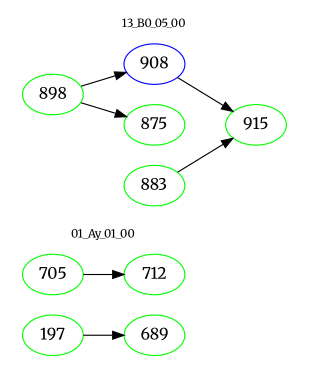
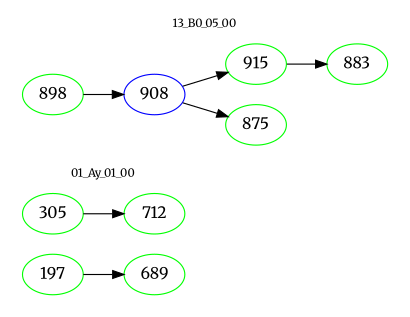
  digraph {
    fontname=Merriweather
    rankdir=LR
    node [color=green fontname=Merriweather]
    edge [color=black fontname=Merriweather]
-   n1 [label=705]
+   n1 [label=305]
    n2 [label=712]
    n3 [label=197]
    n4 [label=689]
    n5 [label=898]
    n6 [label=875]
    n7 [color=blue label=908]
    n8 [label=915]
    n9 [label=883]
    subgraph cluster_1 {
      color=white
      fontsize=10
      label="01_Ay_01_00"
      n1
      n2
      n3
      n4
    }
    subgraph cluster_2 {
      color=white
      fontsize=10
      label="13_B0_05_00"
      n5
      n6
      n7
      n8
      n9
    }
    n1 -> n2
    n3 -> n4
-   n5 -> n6
+   n7 -> n6
    n5 -> n7
    n7 -> n8
-   n9 -> n8
+   n8 -> n9
  }
